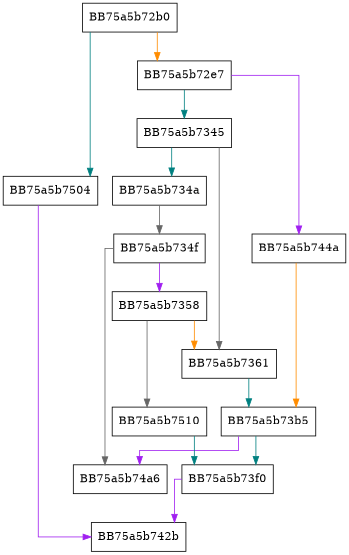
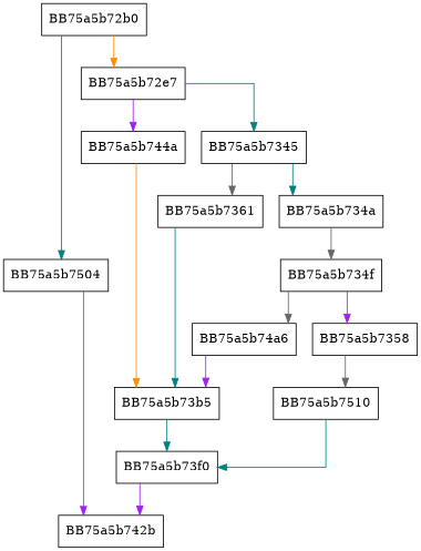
  digraph {
    splines=ortho
    node [shape=box]
    edge [color=teal]
    BB75a5b72b0
    BB75a5b7504
    BB75a5b72e7
    BB75a5b742b
    BB75a5b744a
    BB75a5b7345
    BB75a5b73b5
    BB75a5b7361
    BB75a5b734a
    BB75a5b73f0
    BB75a5b734f
    BB75a5b74a6
    BB75a5b7358
    BB75a5b7510
    BB75a5b72b0 -> BB75a5b7504
    BB75a5b72b0 -> BB75a5b72e7 [color=darkorange]
    BB75a5b7504 -> BB75a5b742b [color=purple]
    BB75a5b72e7 -> BB75a5b744a [color=purple]
    BB75a5b72e7 -> BB75a5b7345
    BB75a5b744a -> BB75a5b73b5 [color=darkorange]
    BB75a5b7345 -> BB75a5b7361 [color=gray40]
    BB75a5b7345 -> BB75a5b734a
    BB75a5b73b5 -> BB75a5b73f0
    BB75a5b7361 -> BB75a5b73b5
    BB75a5b734a -> BB75a5b734f [color=gray40]
    BB75a5b73f0 -> BB75a5b742b [color=purple]
    BB75a5b734f -> BB75a5b74a6 [color=gray40]
    BB75a5b734f -> BB75a5b7358 [color=purple]
-   BB75a5b73b5 -> BB75a5b74a6 [color=purple]
-   BB75a5b7358 -> BB75a5b7361 [color=darkorange]
+   BB75a5b74a6 -> BB75a5b73b5 [color=purple]
    BB75a5b7358 -> BB75a5b7510 [color=gray40]
    BB75a5b7510 -> BB75a5b73f0
  }
